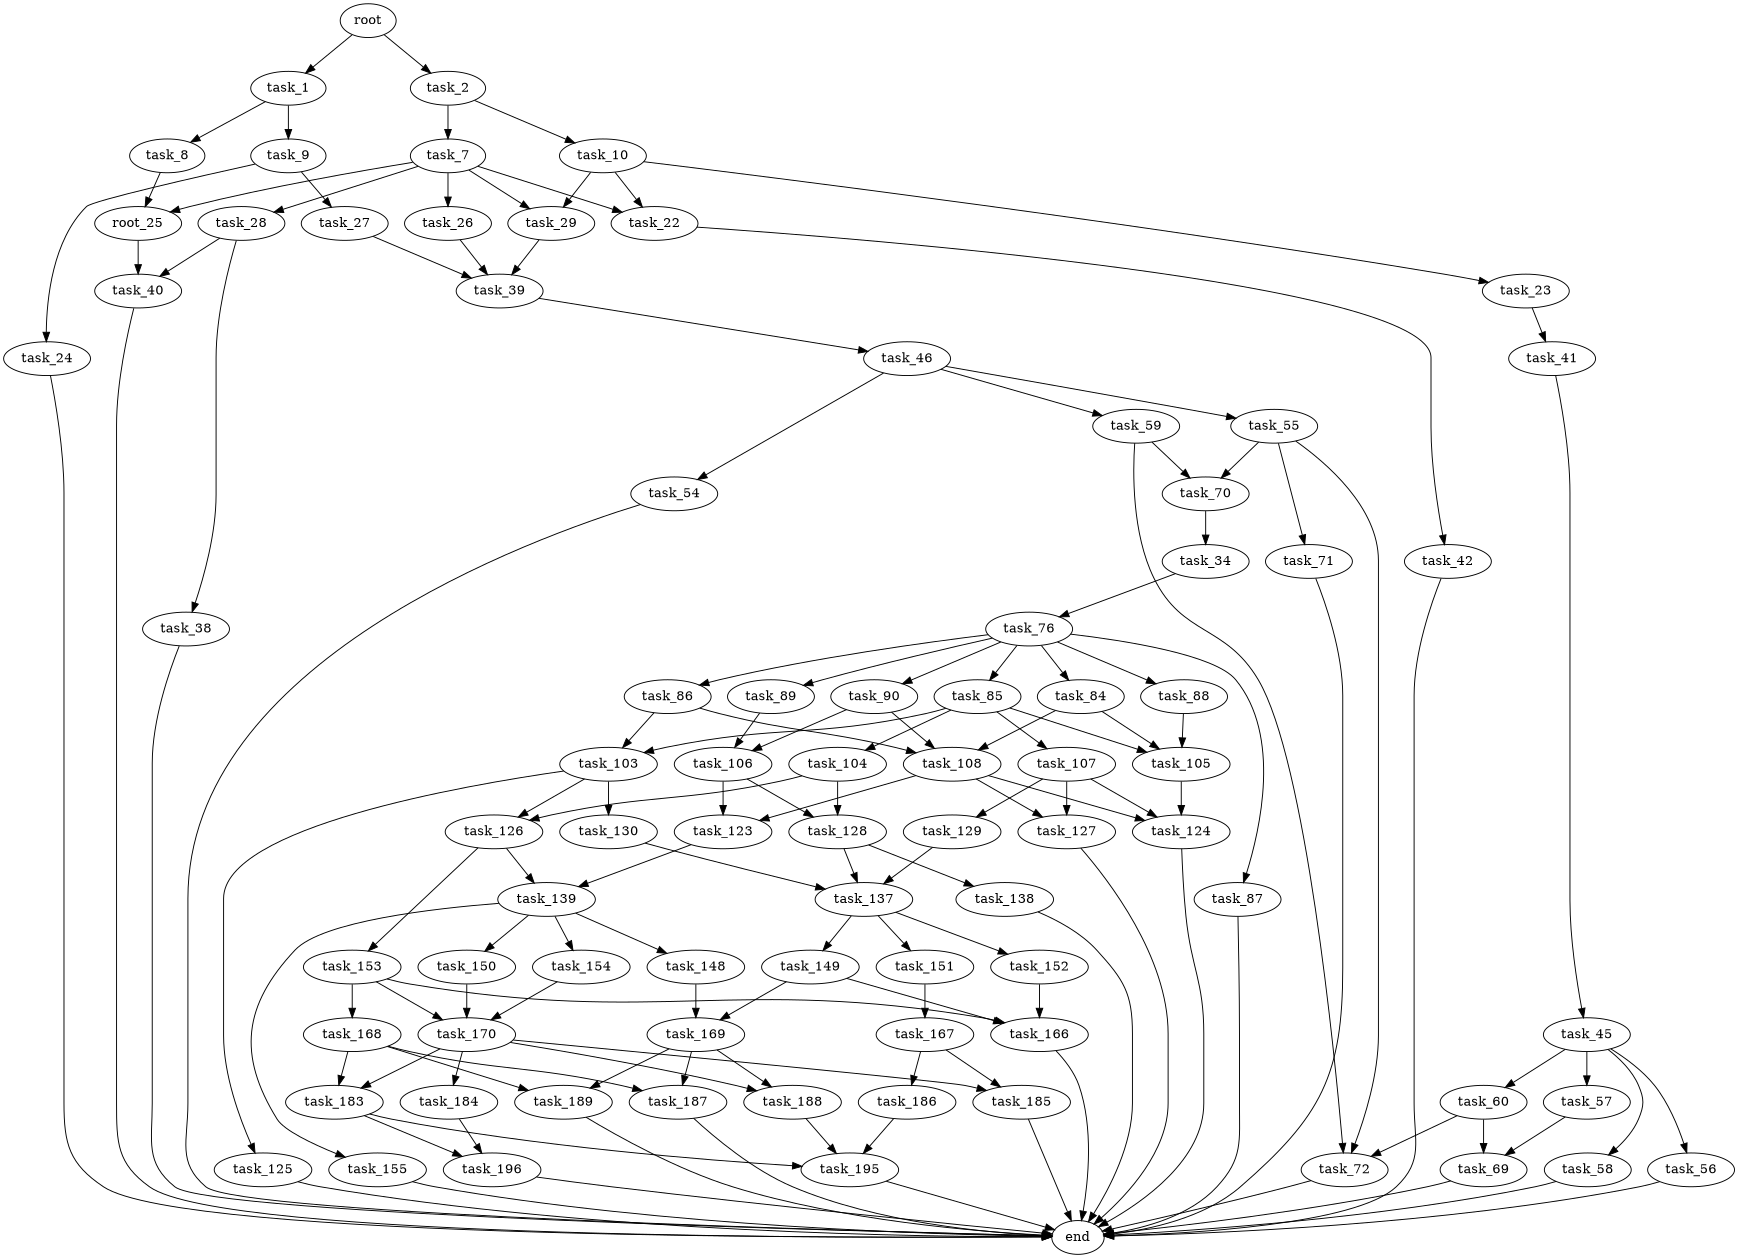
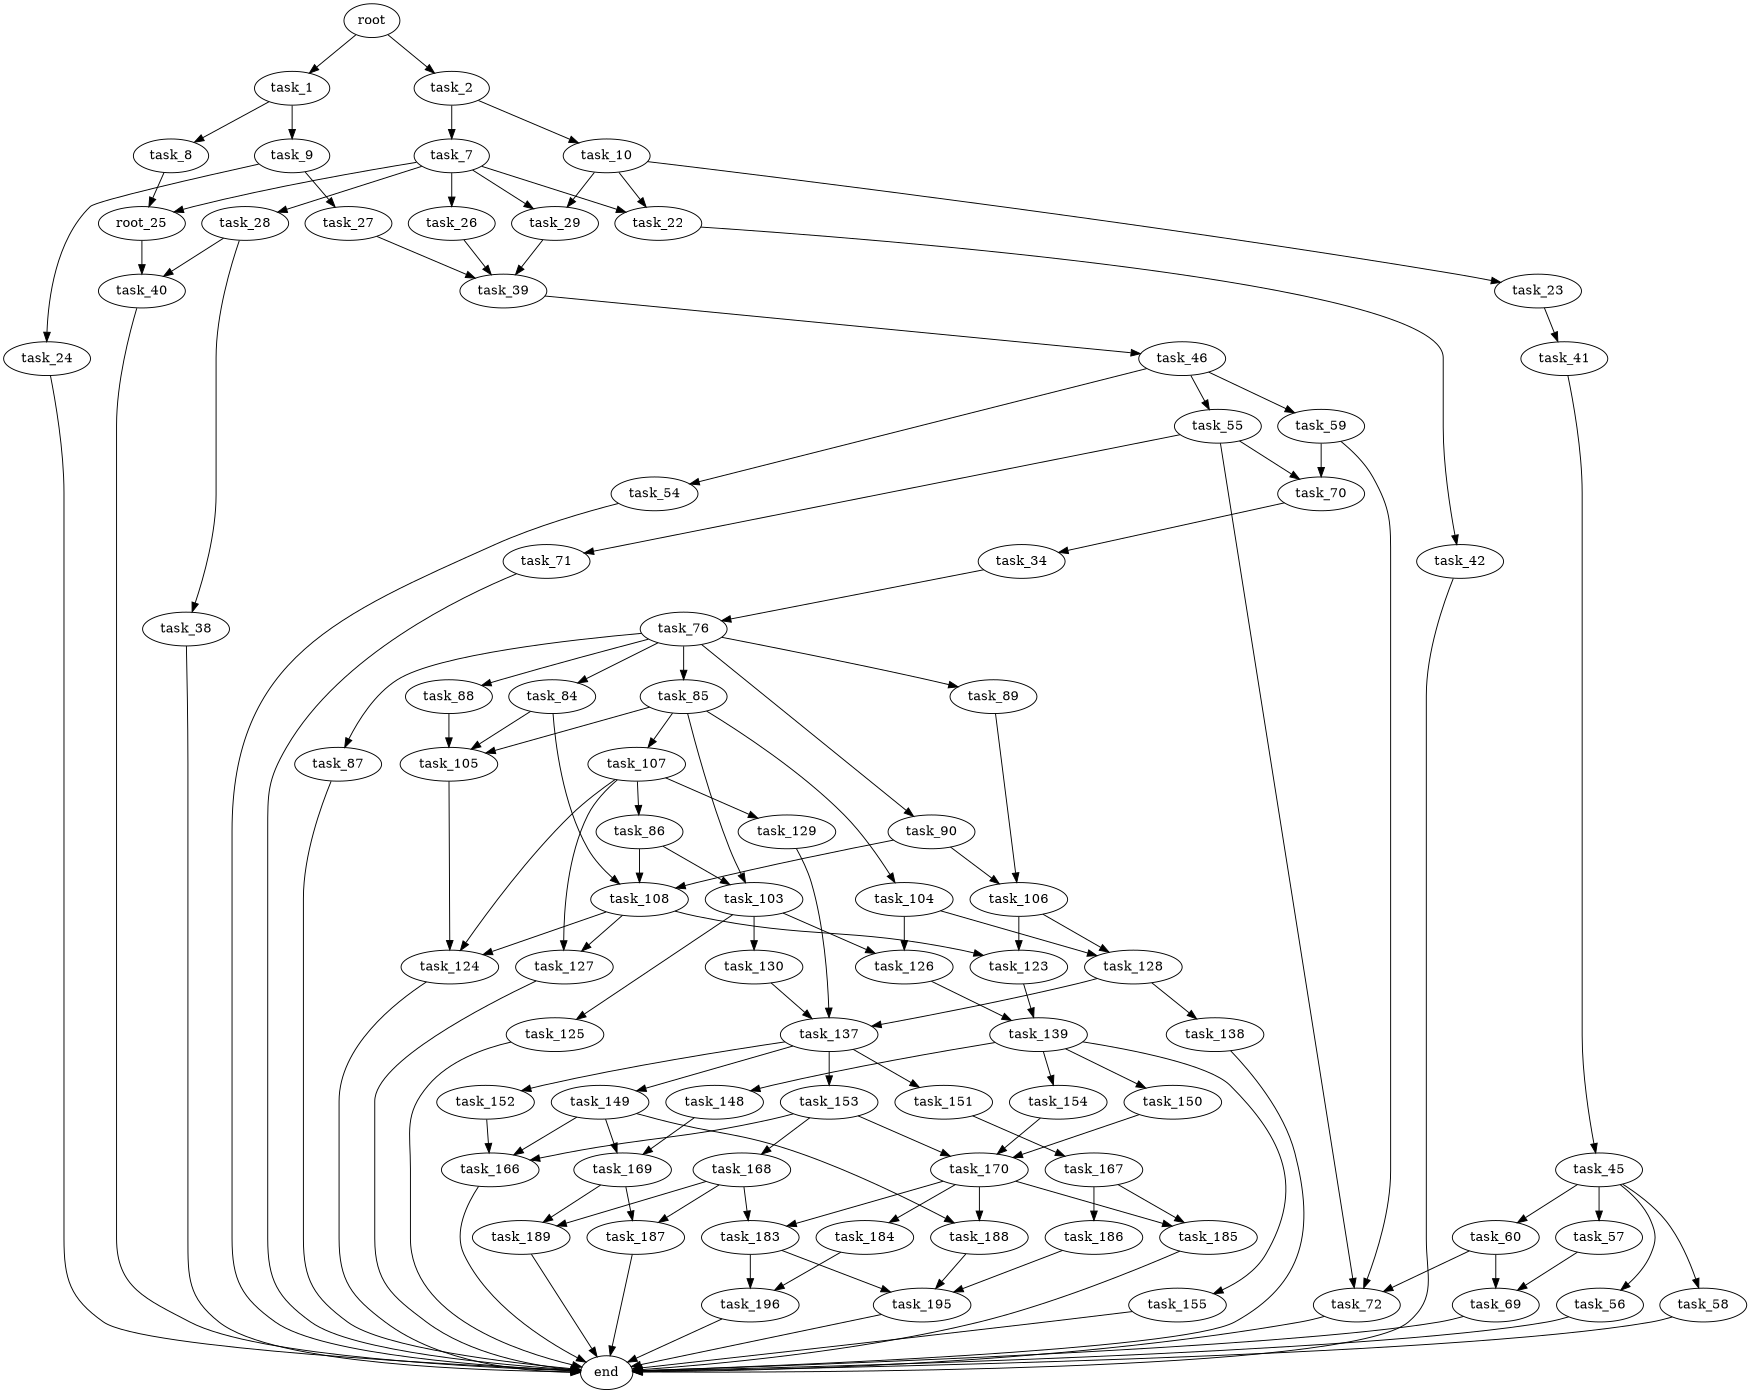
  digraph {
    root
    task_1
    task_2
    task_8
    task_9
    task_7
    task_10
    n8 [label=root_25]
    task_24
    task_27
    task_22
    task_26
    task_28
    task_29
    task_23
    task_40
    end
    task_39
    task_42
    task_38
    task_41
    task_46
    task_45
    task_56
    task_57
    task_58
    task_60
    task_54
    task_55
    task_59
    task_72
    task_70
    task_71
    task_69
    n35 [label=task_34]
    task_76
    task_84
    task_85
    task_86
    task_87
    task_88
    task_89
    task_90
    task_105
    task_108
    task_103
    task_104
    task_107
    task_106
    task_124
    task_123
    task_127
    task_125
    task_126
    task_130
    task_128
    task_129
    task_139
    task_137
    task_138
    task_148
    task_150
    task_154
    task_155
    task_149
    task_151
    task_152
    task_153
    task_169
    task_170
    task_166
    task_167
    task_168
    task_187
    task_189
    task_188
    task_185
    task_186
    task_183
    task_184
    task_195
    task_196
    root -> task_1
    root -> task_2
    task_1 -> task_8
    task_1 -> task_9
    task_2 -> task_7
    task_2 -> task_10
    task_8 -> n8
    task_9 -> task_24
    task_9 -> task_27
    task_7 -> n8
    task_7 -> task_22
    task_7 -> task_26
    task_7 -> task_28
    task_7 -> task_29
    task_10 -> task_22
    task_10 -> task_29
    task_10 -> task_23
    n8 -> task_40
    task_24 -> end
    task_27 -> task_39
    task_22 -> task_42
    task_26 -> task_39
    task_28 -> task_40
    task_28 -> task_38
    task_29 -> task_39
    task_23 -> task_41
    task_40 -> end
    task_39 -> task_46
    task_42 -> end
    task_38 -> end
    task_41 -> task_45
    task_46 -> task_54
    task_46 -> task_55
    task_46 -> task_59
    task_45 -> task_56
    task_45 -> task_57
    task_45 -> task_58
    task_45 -> task_60
    task_56 -> end
    task_57 -> task_69
    task_58 -> end
    task_60 -> task_72
    task_60 -> task_69
    task_54 -> end
    task_55 -> task_72
    task_55 -> task_70
    task_55 -> task_71
    task_59 -> task_72
    task_59 -> task_70
    task_72 -> end
    task_70 -> n35
    task_71 -> end
    task_69 -> end
    n35 -> task_76
    task_76 -> task_84
    task_76 -> task_85
-   task_76 -> task_86
+   task_107 -> task_86
    task_76 -> task_87
    task_76 -> task_88
    task_76 -> task_89
    task_76 -> task_90
    task_84 -> task_105
    task_84 -> task_108
    task_85 -> task_105
    task_85 -> task_103
    task_85 -> task_104
    task_85 -> task_107
    task_86 -> task_108
    task_86 -> task_103
    task_87 -> end
    task_88 -> task_105
    task_89 -> task_106
    task_90 -> task_108
    task_90 -> task_106
    task_105 -> task_124
    task_108 -> task_124
    task_108 -> task_123
    task_108 -> task_127
    task_103 -> task_125
    task_103 -> task_126
    task_103 -> task_130
    task_104 -> task_126
    task_104 -> task_128
    task_107 -> task_124
    task_107 -> task_127
    task_107 -> task_129
    task_106 -> task_123
    task_106 -> task_128
    task_124 -> end
    task_123 -> task_139
    task_127 -> end
    task_125 -> end
    task_126 -> task_139
    task_130 -> task_137
    task_128 -> task_137
    task_128 -> task_138
    task_129 -> task_137
    task_139 -> task_148
    task_139 -> task_150
    task_139 -> task_154
    task_139 -> task_155
    task_137 -> task_149
    task_137 -> task_151
    task_137 -> task_152
-   task_126 -> task_153
+   task_137 -> task_153
    task_138 -> end
    task_148 -> task_169
    task_150 -> task_170
    task_154 -> task_170
    task_155 -> end
    task_149 -> task_169
    task_149 -> task_166
    task_151 -> task_167
    task_152 -> task_166
    task_153 -> task_170
    task_153 -> task_166
    task_153 -> task_168
    task_169 -> task_187
    task_169 -> task_189
-   task_169 -> task_188
+   task_149 -> task_188
    task_170 -> task_188
    task_170 -> task_185
    task_170 -> task_183
    task_170 -> task_184
    task_166 -> end
    task_167 -> task_185
    task_167 -> task_186
    task_168 -> task_187
    task_168 -> task_189
    task_168 -> task_183
    task_187 -> end
    task_189 -> end
    task_188 -> task_195
    task_185 -> end
    task_186 -> task_195
    task_183 -> task_195
    task_183 -> task_196
    task_184 -> task_196
    task_195 -> end
    task_196 -> end
  }
